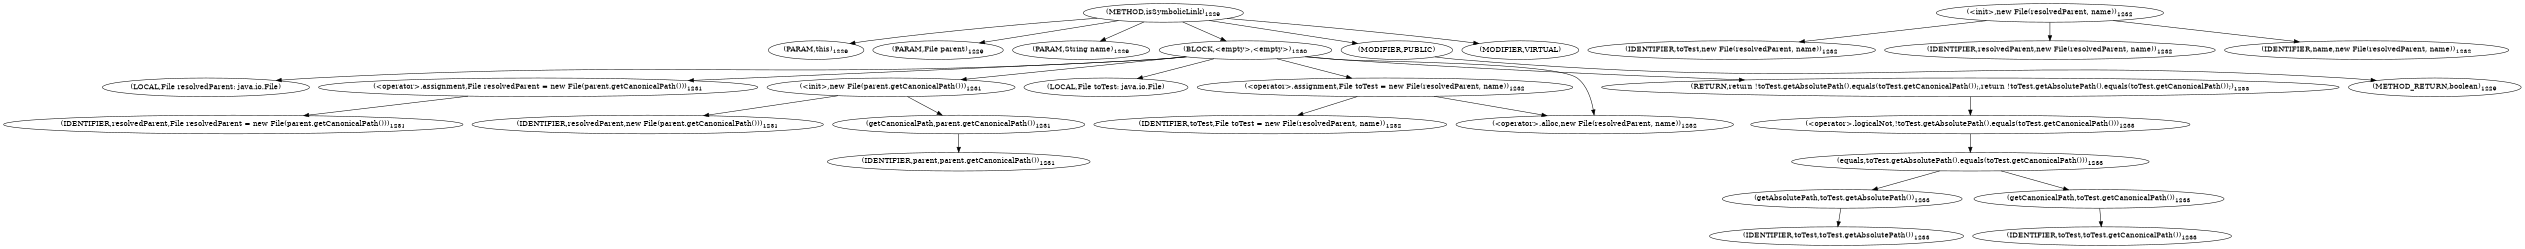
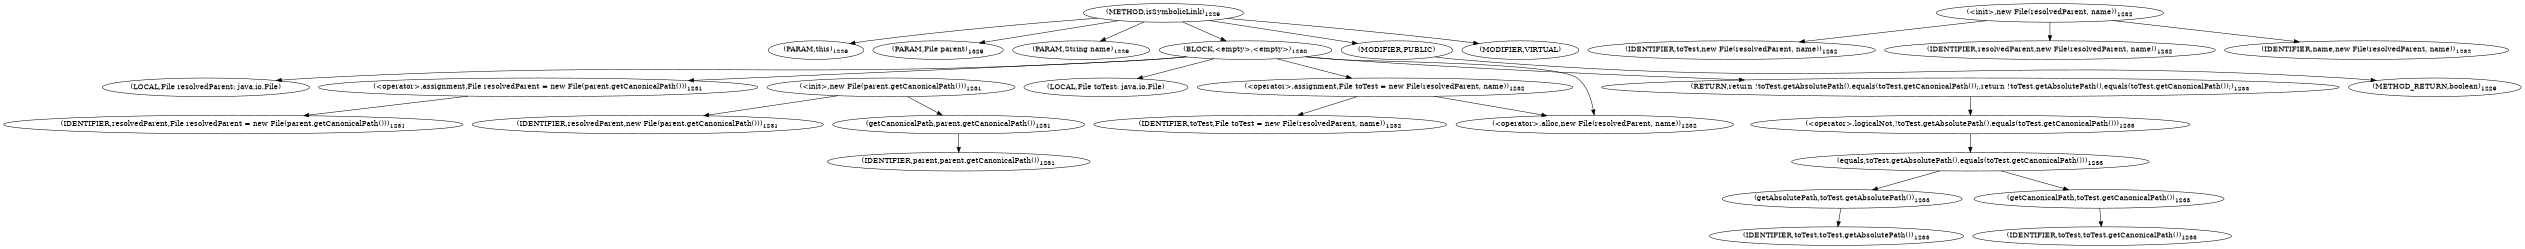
  digraph {
    n1 [label=<(METHOD,isSymbolicLink)<SUB>1229</SUB>>]
    n2 [label=<(PARAM,this)<SUB>1229</SUB>>]
-   n3 [label=<(PARAM,File parent)<SUB>1229</SUB>>]
+   n3 [label=<(PARAM,File parent)<SUB>1329</SUB>>]
    n4 [label=<(PARAM,String name)<SUB>1229</SUB>>]
    n5 [label=<(BLOCK,&lt;empty&gt;,&lt;empty&gt;)<SUB>1230</SUB>>]
    n6 [label=<(MODIFIER,PUBLIC)>]
    n7 [label=<(MODIFIER,VIRTUAL)>]
    n8 [label=<(LOCAL,File resolvedParent: java.io.File)>]
    n9 [label=<(&lt;operator&gt;.assignment,File resolvedParent = new File(parent.getCanonicalPath()))<SUB>1231</SUB>>]
    n10 [label=<(&lt;init&gt;,new File(parent.getCanonicalPath()))<SUB>1231</SUB>>]
    n11 [label=<(LOCAL,File toTest: java.io.File)>]
    n12 [label=<(&lt;operator&gt;.assignment,File toTest = new File(resolvedParent, name))<SUB>1232</SUB>>]
    n13 [label=<(RETURN,return !toTest.getAbsolutePath().equals(toTest.getCanonicalPath());,return !toTest.getAbsolutePath().equals(toTest.getCanonicalPath());)<SUB>1233</SUB>>]
    n14 [label=<(&lt;operator&gt;.alloc,new File(resolvedParent, name))<SUB>1232</SUB>>]
    n15 [label=<(METHOD_RETURN,boolean)<SUB>1229</SUB>>]
    n16 [label=<(IDENTIFIER,resolvedParent,File resolvedParent = new File(parent.getCanonicalPath()))<SUB>1231</SUB>>]
    n17 [label=<(IDENTIFIER,resolvedParent,new File(parent.getCanonicalPath()))<SUB>1231</SUB>>]
    n18 [label=<(getCanonicalPath,parent.getCanonicalPath())<SUB>1231</SUB>>]
    n19 [label=<(IDENTIFIER,toTest,File toTest = new File(resolvedParent, name))<SUB>1232</SUB>>]
    n20 [label=<(&lt;init&gt;,new File(resolvedParent, name))<SUB>1232</SUB>>]
    n21 [label=<(IDENTIFIER,toTest,new File(resolvedParent, name))<SUB>1232</SUB>>]
    n22 [label=<(IDENTIFIER,resolvedParent,new File(resolvedParent, name))<SUB>1232</SUB>>]
    n23 [label=<(IDENTIFIER,name,new File(resolvedParent, name))<SUB>1232</SUB>>]
    n24 [label=<(&lt;operator&gt;.logicalNot,!toTest.getAbsolutePath().equals(toTest.getCanonicalPath()))<SUB>1233</SUB>>]
    n25 [label=<(IDENTIFIER,parent,parent.getCanonicalPath())<SUB>1231</SUB>>]
    n26 [label=<(equals,toTest.getAbsolutePath().equals(toTest.getCanonicalPath()))<SUB>1233</SUB>>]
    n27 [label=<(getAbsolutePath,toTest.getAbsolutePath())<SUB>1233</SUB>>]
    n28 [label=<(getCanonicalPath,toTest.getCanonicalPath())<SUB>1233</SUB>>]
    n29 [label=<(IDENTIFIER,toTest,toTest.getAbsolutePath())<SUB>1233</SUB>>]
    n30 [label=<(IDENTIFIER,toTest,toTest.getCanonicalPath())<SUB>1233</SUB>>]
    n1 -> n2
    n1 -> n3
    n1 -> n4
    n1 -> n5
    n1 -> n6
    n1 -> n7
    n5 -> n8
    n5 -> n9
-   n5 -> n10
    n5 -> n11
    n5 -> n12
    n5 -> n13
    n5 -> n14
    n6 -> n15
    n9 -> n16
    n10 -> n17
    n10 -> n18
    n12 -> n14
    n12 -> n19
    n13 -> n24
    n18 -> n25
    n20 -> n21
    n20 -> n22
    n20 -> n23
    n24 -> n26
    n26 -> n27
    n26 -> n28
    n27 -> n29
    n28 -> n30
  }
